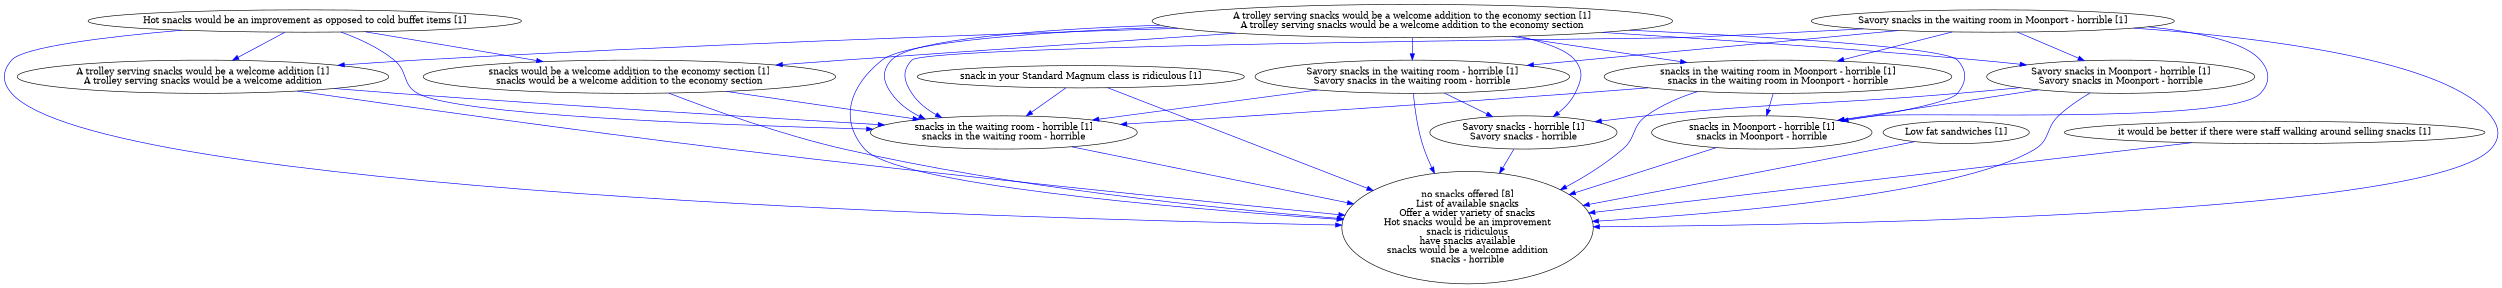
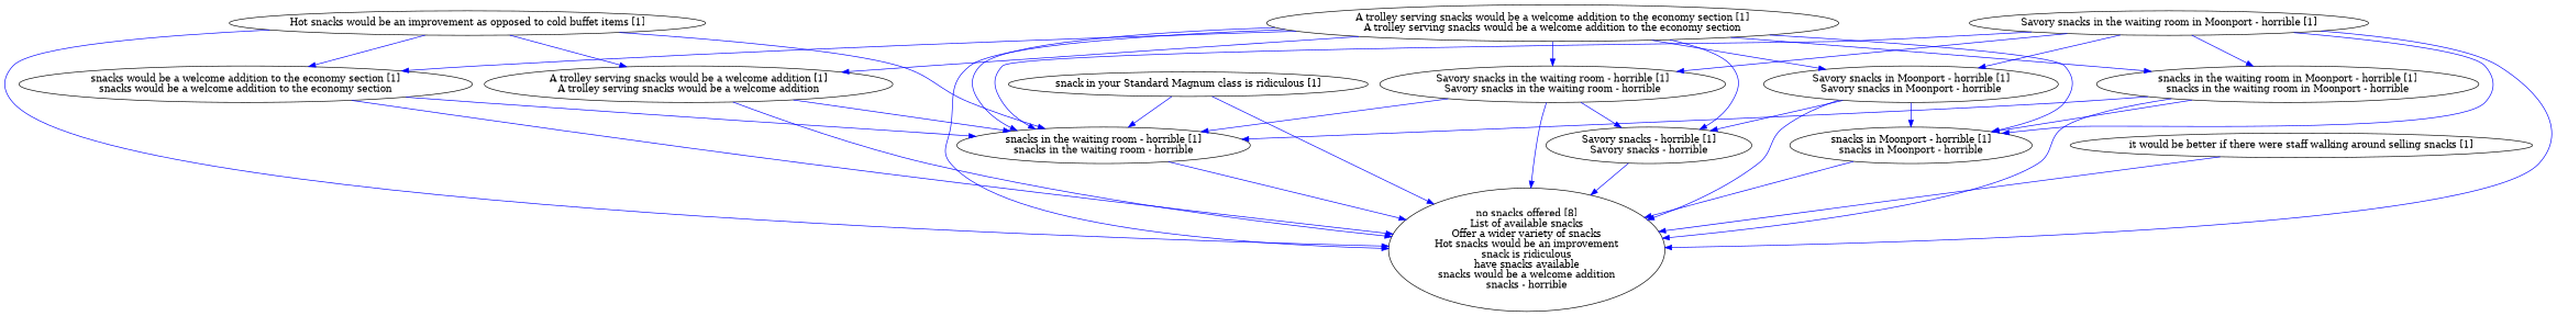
  digraph {
    edge [color=blue]
    "A trolley serving snacks would be a welcome addition to the economy section [1]\nA trolley serving snacks would be a welcome addition to the economy section"
    "no snacks offered [8]\nList of available snacks\nOffer a wider variety of snacks\nHot snacks would be an improvement\nsnack is ridiculous\nhave snacks available\nsnacks would be a welcome addition\nsnacks - horrible"
    "A trolley serving snacks would be a welcome addition [1]\nA trolley serving snacks would be a welcome addition"
    "snacks would be a welcome addition to the economy section [1]\nsnacks would be a welcome addition to the economy section"
    "Savory snacks in Moonport - horrible [1]\nSavory snacks in Moonport - horrible"
    "Savory snacks - horrible [1]\nSavory snacks - horrible"
    "snacks in Moonport - horrible [1]\nsnacks in Moonport - horrible"
    "Savory snacks in the waiting room - horrible [1]\nSavory snacks in the waiting room - horrible"
    "snacks in the waiting room - horrible [1]\nsnacks in the waiting room - horrible"
    "snacks in the waiting room in Moonport - horrible [1]\nsnacks in the waiting room in Moonport - horrible"
    "Hot snacks would be an improvement as opposed to cold buffet items [1]"
-   "Low fat sandwiches [1]"
    "Savory snacks in the waiting room in Moonport - horrible [1]"
    "it would be better if there were staff walking around selling snacks [1]"
    "snack in your Standard Magnum class is ridiculous [1]"
    "A trolley serving snacks would be a welcome addition to the economy section [1]\nA trolley serving snacks would be a welcome addition to the economy section" -> "no snacks offered [8]\nList of available snacks\nOffer a wider variety of snacks\nHot snacks would be an improvement\nsnack is ridiculous\nhave snacks available\nsnacks would be a welcome addition\nsnacks - horrible"
    "A trolley serving snacks would be a welcome addition to the economy section [1]\nA trolley serving snacks would be a welcome addition to the economy section" -> "A trolley serving snacks would be a welcome addition [1]\nA trolley serving snacks would be a welcome addition"
    "A trolley serving snacks would be a welcome addition to the economy section [1]\nA trolley serving snacks would be a welcome addition to the economy section" -> "snacks would be a welcome addition to the economy section [1]\nsnacks would be a welcome addition to the economy section"
    "A trolley serving snacks would be a welcome addition to the economy section [1]\nA trolley serving snacks would be a welcome addition to the economy section" -> "Savory snacks in Moonport - horrible [1]\nSavory snacks in Moonport - horrible"
    "A trolley serving snacks would be a welcome addition to the economy section [1]\nA trolley serving snacks would be a welcome addition to the economy section" -> "Savory snacks - horrible [1]\nSavory snacks - horrible"
    "A trolley serving snacks would be a welcome addition to the economy section [1]\nA trolley serving snacks would be a welcome addition to the economy section" -> "snacks in Moonport - horrible [1]\nsnacks in Moonport - horrible"
    "A trolley serving snacks would be a welcome addition to the economy section [1]\nA trolley serving snacks would be a welcome addition to the economy section" -> "Savory snacks in the waiting room - horrible [1]\nSavory snacks in the waiting room - horrible"
    "A trolley serving snacks would be a welcome addition to the economy section [1]\nA trolley serving snacks would be a welcome addition to the economy section" -> "snacks in the waiting room - horrible [1]\nsnacks in the waiting room - horrible"
    "A trolley serving snacks would be a welcome addition to the economy section [1]\nA trolley serving snacks would be a welcome addition to the economy section" -> "snacks in the waiting room in Moonport - horrible [1]\nsnacks in the waiting room in Moonport - horrible"
    "A trolley serving snacks would be a welcome addition [1]\nA trolley serving snacks would be a welcome addition" -> "no snacks offered [8]\nList of available snacks\nOffer a wider variety of snacks\nHot snacks would be an improvement\nsnack is ridiculous\nhave snacks available\nsnacks would be a welcome addition\nsnacks - horrible"
    "A trolley serving snacks would be a welcome addition [1]\nA trolley serving snacks would be a welcome addition" -> "snacks in the waiting room - horrible [1]\nsnacks in the waiting room - horrible"
    "snacks would be a welcome addition to the economy section [1]\nsnacks would be a welcome addition to the economy section" -> "no snacks offered [8]\nList of available snacks\nOffer a wider variety of snacks\nHot snacks would be an improvement\nsnack is ridiculous\nhave snacks available\nsnacks would be a welcome addition\nsnacks - horrible"
    "snacks would be a welcome addition to the economy section [1]\nsnacks would be a welcome addition to the economy section" -> "snacks in the waiting room - horrible [1]\nsnacks in the waiting room - horrible"
    "Savory snacks in Moonport - horrible [1]\nSavory snacks in Moonport - horrible" -> "no snacks offered [8]\nList of available snacks\nOffer a wider variety of snacks\nHot snacks would be an improvement\nsnack is ridiculous\nhave snacks available\nsnacks would be a welcome addition\nsnacks - horrible"
    "Savory snacks in Moonport - horrible [1]\nSavory snacks in Moonport - horrible" -> "Savory snacks - horrible [1]\nSavory snacks - horrible"
    "Savory snacks in Moonport - horrible [1]\nSavory snacks in Moonport - horrible" -> "snacks in Moonport - horrible [1]\nsnacks in Moonport - horrible"
    "Savory snacks - horrible [1]\nSavory snacks - horrible" -> "no snacks offered [8]\nList of available snacks\nOffer a wider variety of snacks\nHot snacks would be an improvement\nsnack is ridiculous\nhave snacks available\nsnacks would be a welcome addition\nsnacks - horrible"
    "snacks in Moonport - horrible [1]\nsnacks in Moonport - horrible" -> "no snacks offered [8]\nList of available snacks\nOffer a wider variety of snacks\nHot snacks would be an improvement\nsnack is ridiculous\nhave snacks available\nsnacks would be a welcome addition\nsnacks - horrible"
    "Savory snacks in the waiting room - horrible [1]\nSavory snacks in the waiting room - horrible" -> "no snacks offered [8]\nList of available snacks\nOffer a wider variety of snacks\nHot snacks would be an improvement\nsnack is ridiculous\nhave snacks available\nsnacks would be a welcome addition\nsnacks - horrible"
    "Savory snacks in the waiting room - horrible [1]\nSavory snacks in the waiting room - horrible" -> "Savory snacks - horrible [1]\nSavory snacks - horrible"
    "Savory snacks in the waiting room - horrible [1]\nSavory snacks in the waiting room - horrible" -> "snacks in the waiting room - horrible [1]\nsnacks in the waiting room - horrible"
    "snacks in the waiting room - horrible [1]\nsnacks in the waiting room - horrible" -> "no snacks offered [8]\nList of available snacks\nOffer a wider variety of snacks\nHot snacks would be an improvement\nsnack is ridiculous\nhave snacks available\nsnacks would be a welcome addition\nsnacks - horrible"
    "snacks in the waiting room in Moonport - horrible [1]\nsnacks in the waiting room in Moonport - horrible" -> "no snacks offered [8]\nList of available snacks\nOffer a wider variety of snacks\nHot snacks would be an improvement\nsnack is ridiculous\nhave snacks available\nsnacks would be a welcome addition\nsnacks - horrible"
    "snacks in the waiting room in Moonport - horrible [1]\nsnacks in the waiting room in Moonport - horrible" -> "snacks in Moonport - horrible [1]\nsnacks in Moonport - horrible"
    "snacks in the waiting room in Moonport - horrible [1]\nsnacks in the waiting room in Moonport - horrible" -> "snacks in the waiting room - horrible [1]\nsnacks in the waiting room - horrible"
    "Hot snacks would be an improvement as opposed to cold buffet items [1]" -> "no snacks offered [8]\nList of available snacks\nOffer a wider variety of snacks\nHot snacks would be an improvement\nsnack is ridiculous\nhave snacks available\nsnacks would be a welcome addition\nsnacks - horrible"
    "Hot snacks would be an improvement as opposed to cold buffet items [1]" -> "A trolley serving snacks would be a welcome addition [1]\nA trolley serving snacks would be a welcome addition"
    "Hot snacks would be an improvement as opposed to cold buffet items [1]" -> "snacks would be a welcome addition to the economy section [1]\nsnacks would be a welcome addition to the economy section"
    "Hot snacks would be an improvement as opposed to cold buffet items [1]" -> "snacks in the waiting room - horrible [1]\nsnacks in the waiting room - horrible"
-   "Low fat sandwiches [1]" -> "no snacks offered [8]\nList of available snacks\nOffer a wider variety of snacks\nHot snacks would be an improvement\nsnack is ridiculous\nhave snacks available\nsnacks would be a welcome addition\nsnacks - horrible"
    "Savory snacks in the waiting room in Moonport - horrible [1]" -> "no snacks offered [8]\nList of available snacks\nOffer a wider variety of snacks\nHot snacks would be an improvement\nsnack is ridiculous\nhave snacks available\nsnacks would be a welcome addition\nsnacks - horrible"
    "Savory snacks in the waiting room in Moonport - horrible [1]" -> "Savory snacks in Moonport - horrible [1]\nSavory snacks in Moonport - horrible"
    "Savory snacks in the waiting room in Moonport - horrible [1]" -> "snacks in Moonport - horrible [1]\nsnacks in Moonport - horrible"
    "Savory snacks in the waiting room in Moonport - horrible [1]" -> "Savory snacks in the waiting room - horrible [1]\nSavory snacks in the waiting room - horrible"
    "Savory snacks in the waiting room in Moonport - horrible [1]" -> "snacks in the waiting room - horrible [1]\nsnacks in the waiting room - horrible"
    "Savory snacks in the waiting room in Moonport - horrible [1]" -> "snacks in the waiting room in Moonport - horrible [1]\nsnacks in the waiting room in Moonport - horrible"
    "it would be better if there were staff walking around selling snacks [1]" -> "no snacks offered [8]\nList of available snacks\nOffer a wider variety of snacks\nHot snacks would be an improvement\nsnack is ridiculous\nhave snacks available\nsnacks would be a welcome addition\nsnacks - horrible"
    "snack in your Standard Magnum class is ridiculous [1]" -> "no snacks offered [8]\nList of available snacks\nOffer a wider variety of snacks\nHot snacks would be an improvement\nsnack is ridiculous\nhave snacks available\nsnacks would be a welcome addition\nsnacks - horrible"
    "snack in your Standard Magnum class is ridiculous [1]" -> "snacks in the waiting room - horrible [1]\nsnacks in the waiting room - horrible"
  }
